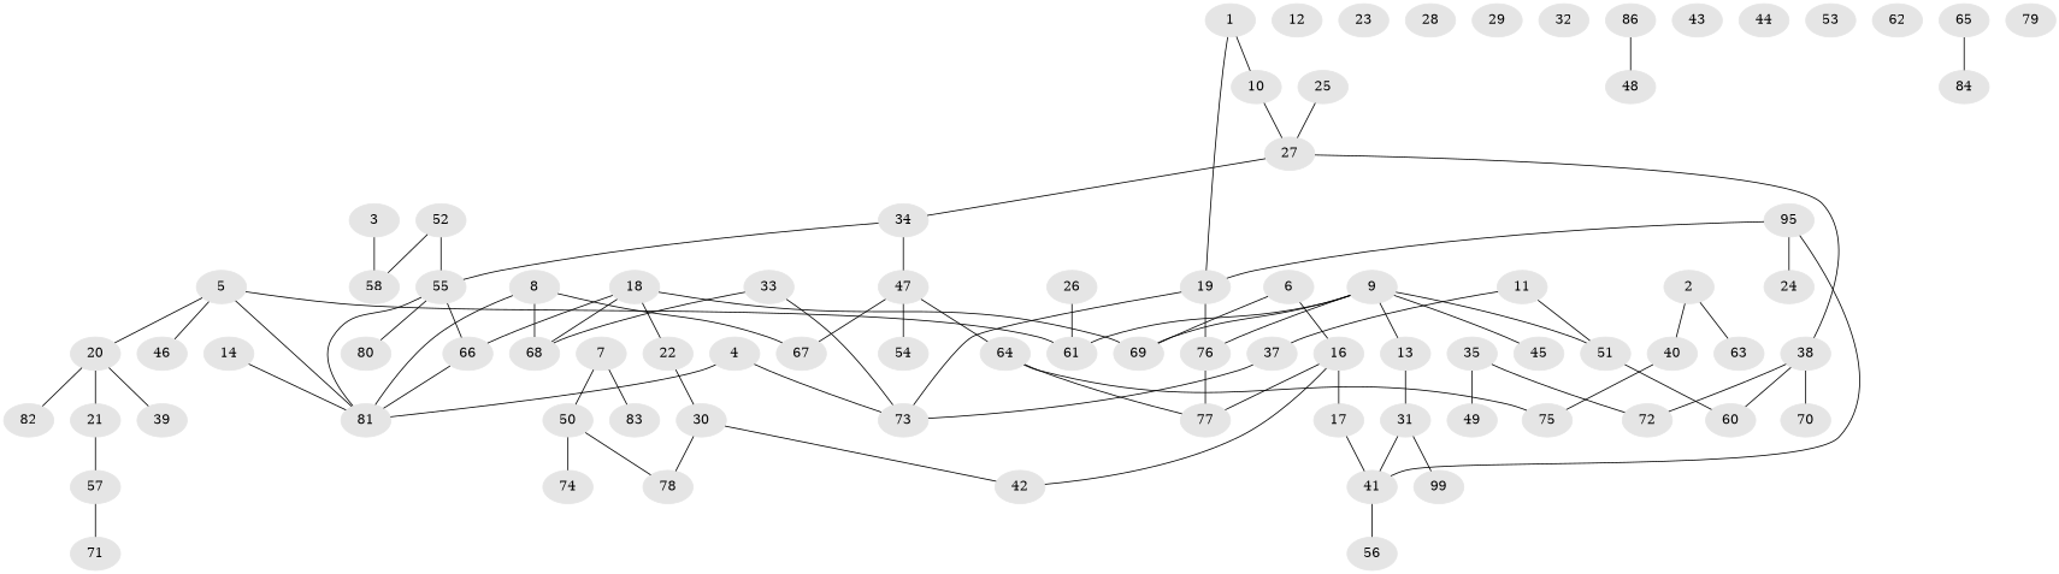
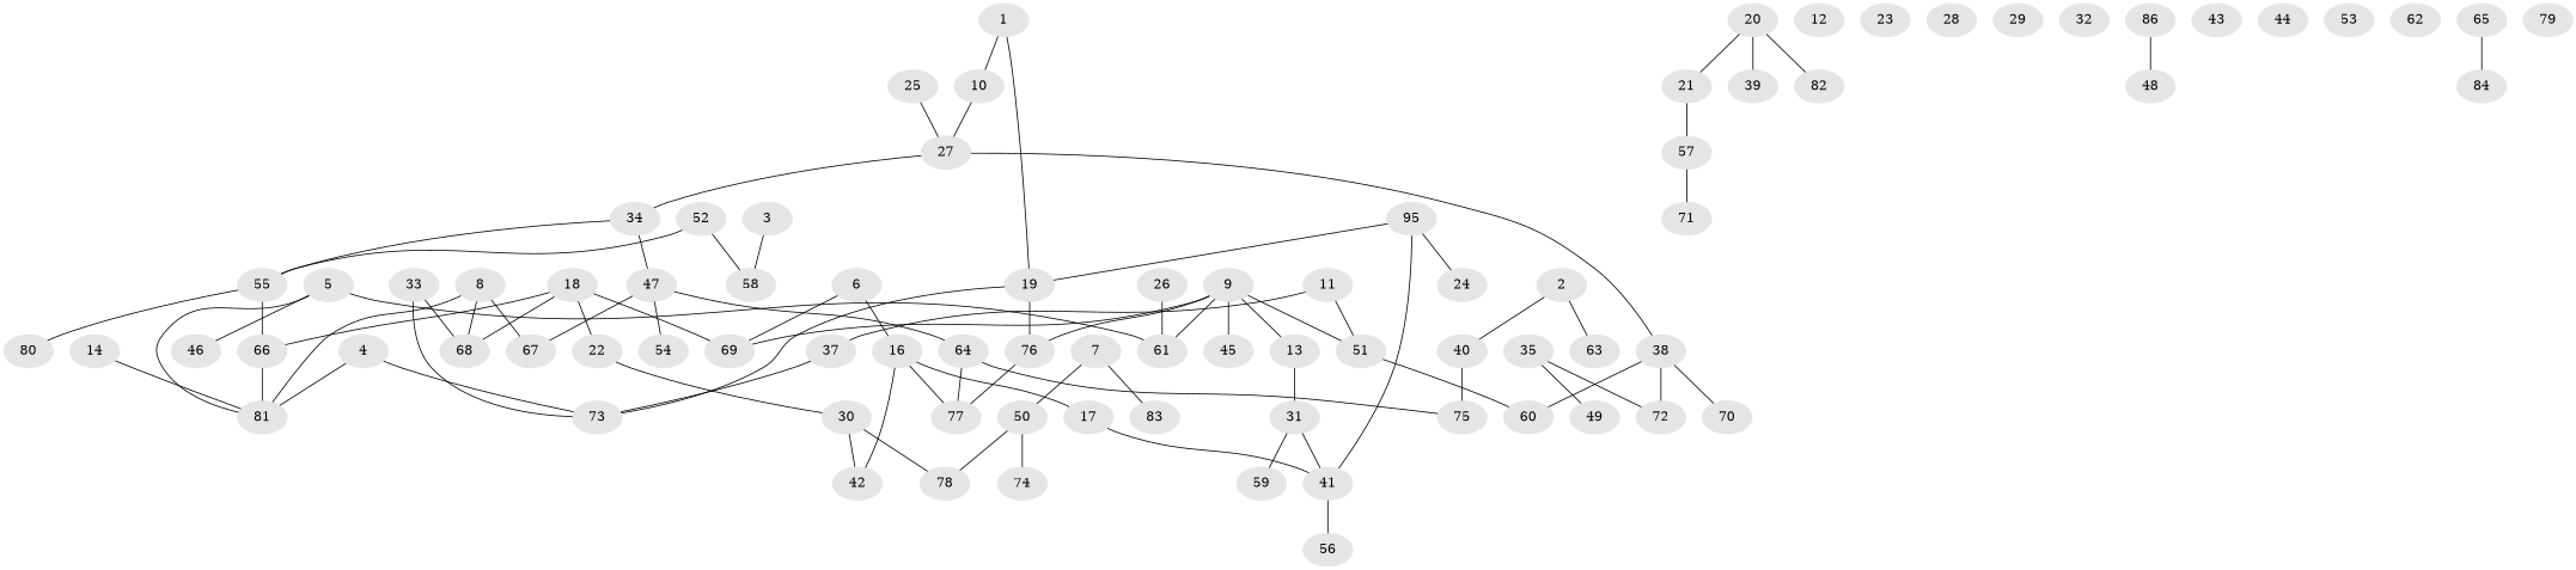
  graph {
    node [color=gray90 style=filled]
    1
    10
    19
    27
    73
    76
    2
    40
    63
    75
    3
    58
    4
    81
    5
    20
    46
    61
    21
    39
    82
    6
    16
    69
    17
    42
    77
    7
    50
    83
    78
    74
    8
    67
    68
    9
    13
    45
    51
    31
    60
    34
    38
    11
    37
    12
    41
-   59 [label=99]
+   59
    14
    n50 [label=95]
    24
    56
    18
    22
    66
    30
    57
    71
    23
    25
    26
    47
    55
    72
    70
    28
    29
    32
    33
    54
    64
    80
    35
    49
    n75 [label=86]
    48
    43
    44
    52
    53
    62
    65
    84
    79
    1 -- 10
    1 -- 19
    10 -- 27
    19 -- 73
    19 -- 76
    27 -- 34
    27 -- 38
    76 -- 77
    2 -- 40
    2 -- 63
    40 -- 75
    3 -- 58
    4 -- 73
    4 -- 81
    5 -- 81
-   5 -- 20
    5 -- 46
    5 -- 61
    20 -- 21
    20 -- 39
    20 -- 82
    21 -- 57
    6 -- 16
    6 -- 69
    16 -- 17
    16 -- 42
    16 -- 77
    17 -- 41
    7 -- 50
    7 -- 83
    50 -- 78
    50 -- 74
    8 -- 81
    8 -- 67
    8 -- 68
    9 -- 76
    9 -- 61
    9 -- 69
    9 -- 13
    9 -- 45
    9 -- 51
    13 -- 31
    51 -- 60
    31 -- 41
    31 -- 59
    34 -- 47
    34 -- 55
    38 -- 60
    38 -- 72
    38 -- 70
    11 -- 51
    11 -- 37
    37 -- 73
    41 -- 56
    14 -- 81
    n50 -- 19
    n50 -- 41
    n50 -- 24
    18 -- 69
    18 -- 68
    18 -- 22
    18 -- 66
    22 -- 30
    66 -- 81
    30 -- 42
    30 -- 78
    57 -- 71
    25 -- 27
    26 -- 61
    47 -- 67
    47 -- 54
    47 -- 64
-   55 -- 81
    55 -- 66
    55 -- 80
    33 -- 73
    33 -- 68
    64 -- 75
    64 -- 77
    35 -- 72
    35 -- 49
    n75 -- 48
    52 -- 58
    52 -- 55
    65 -- 84
  }
